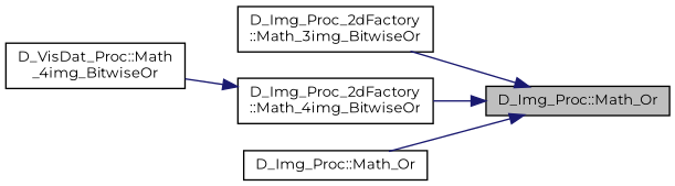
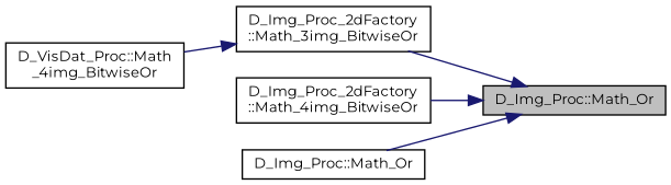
  digraph {
    fontname=Montserrat
    rankdir=RL
    node [color=black fillcolor=white fontname=Montserrat fontsize=10 shape=record style=filled]
    edge [color=midnightblue dir=back fontname=Montserrat fontsize=10 labelfontname=Helvetica labelfontsize=10 style=solid]
    n1 [fillcolor=grey75 fontcolor=black height=0.2 label="D_Img_Proc::Math_Or" width=0.4]
    n2 [height=0.2 label="D_Img_Proc_2dFactory\l::Math_3img_BitwiseOr" width=0.4]
    n3 [height=0.2 label="D_Img_Proc_2dFactory\l::Math_4img_BitwiseOr" width=0.4]
    n4 [height=0.2 label="D_Img_Proc::Math_Or" width=0.4]
    n5 [height=0.2 label="D_VisDat_Proc::Math\l_4img_BitwiseOr" width=0.4]
    n1 -> n2
    n1 -> n3
    n1 -> n4
-   n3 -> n5
+   n2 -> n5
  }
